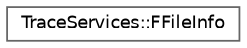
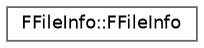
  digraph {
    rankdir=LR
-   n1 [color=grey40 fillcolor=white fontname=Helvetica fontsize=10 height=0.2 label="TraceServices::FFileInfo" shape=box style=filled width=0.4]
+   n1 [color=grey40 fillcolor=white fontname=Helvetica fontsize=10 height=0.2 label="FFileInfo::FFileInfo" shape=box style=filled width=0.4]
  }
